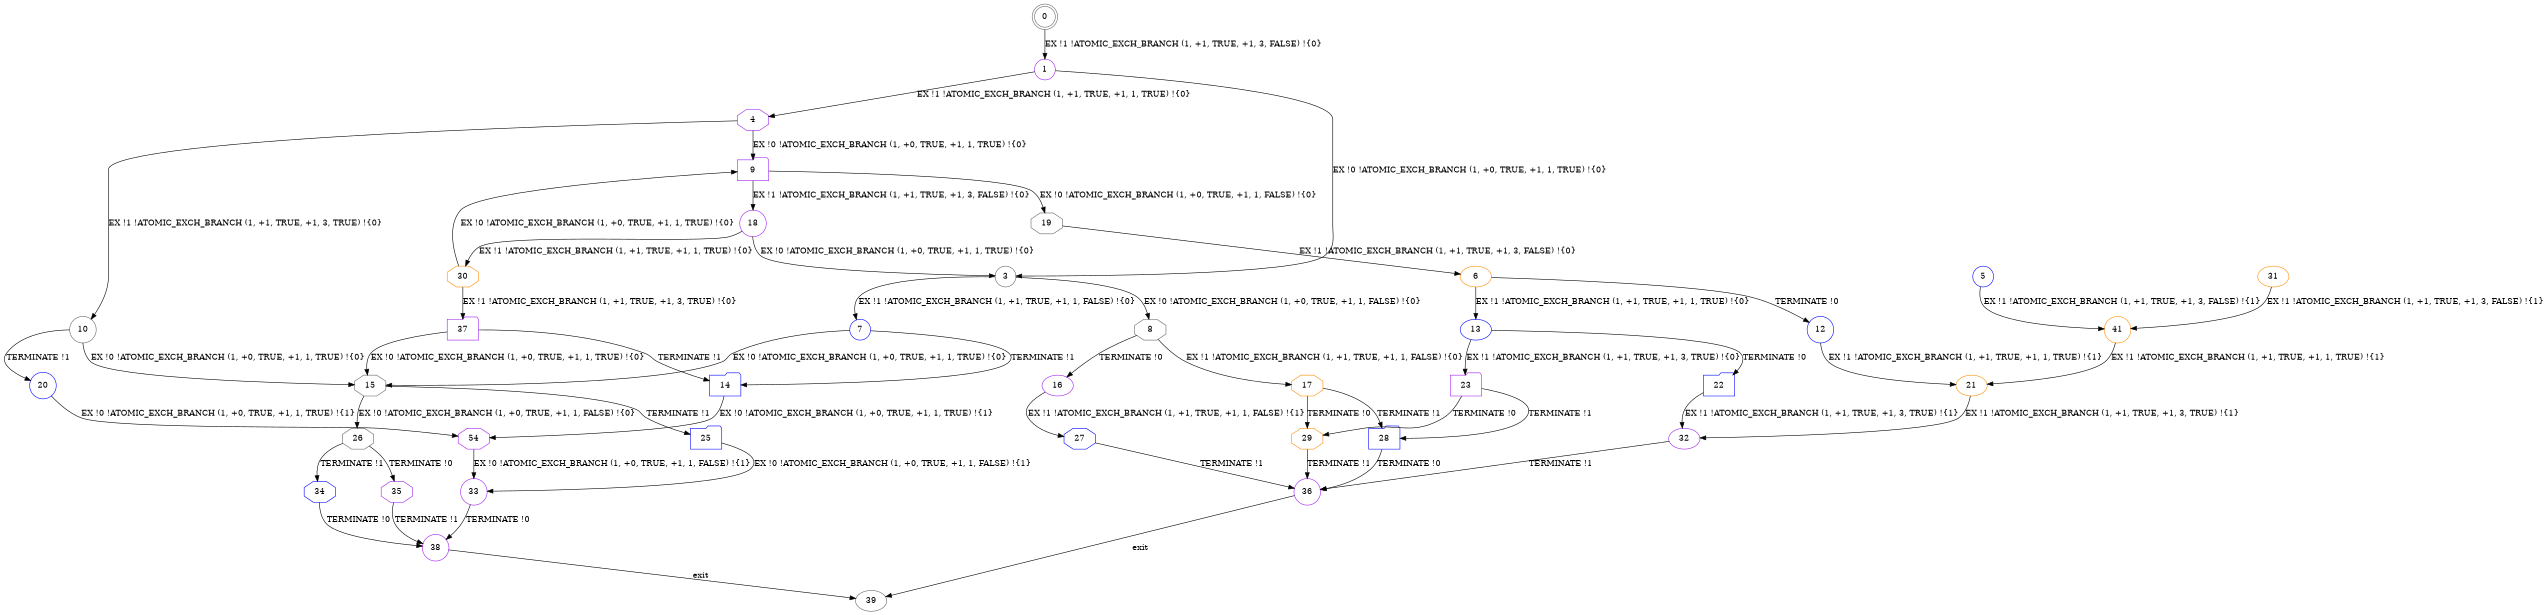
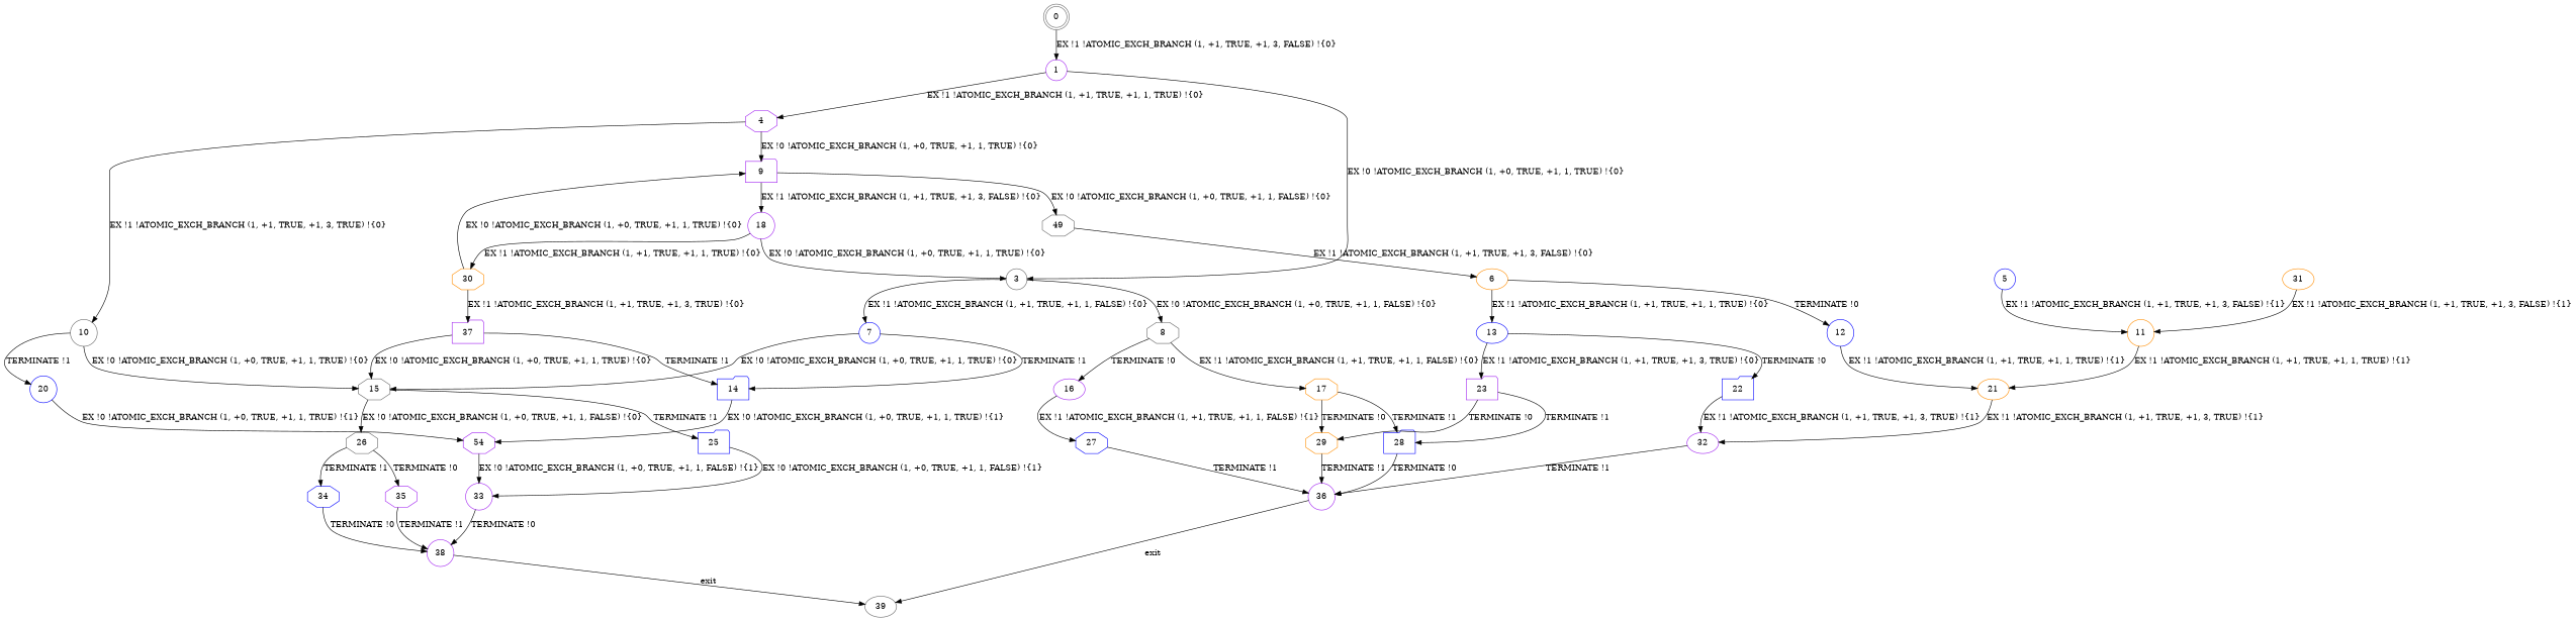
  digraph {
    node [color=purple shape=circle]
    0 [color=gray40 peripheries=2]
    1
    3 [color=gray40]
    4 [shape=octagon]
    7 [color=blue]
    8 [color=gray40 shape=octagon]
    9 [shape=folder]
    10 [color=gray40]
    5 [color=blue]
-   11 [color=darkorange label=41]
+   11 [color=darkorange]
    6 [color=darkorange shape=ellipse]
    12 [color=blue]
    13 [color=blue shape=ellipse]
    14 [color=blue shape=folder]
    15 [color=gray40 shape=octagon]
    16 [shape=ellipse]
    17 [color=darkorange shape=octagon]
    18
-   19 [color=gray40 shape=octagon]
+   19 [color=gray40 shape=octagon label=49]
    20 [color=blue]
    21 [color=darkorange shape=ellipse]
    22 [color=blue shape=folder]
    23 [shape=folder]
    n24 [label=54 shape=octagon]
    25 [color=blue shape=folder]
    26 [color=gray40 shape=octagon]
    27 [color=blue shape=octagon]
    28 [color=blue shape=folder]
    29 [color=darkorange shape=octagon]
    30 [color=darkorange shape=octagon]
    32 [shape=ellipse]
    33
    34 [color=blue shape=octagon]
    35 [shape=octagon]
    36
    37 [shape=folder]
    31 [color=darkorange shape=ellipse]
    38
    39 [color=gray40 shape=ellipse]
    0 -> 1 [label="EX !1 !ATOMIC_EXCH_BRANCH (1, +1, TRUE, +1, 3, FALSE) !{0}"]
    1 -> 3 [label="EX !0 !ATOMIC_EXCH_BRANCH (1, +0, TRUE, +1, 1, TRUE) !{0}"]
    1 -> 4 [label="EX !1 !ATOMIC_EXCH_BRANCH (1, +1, TRUE, +1, 1, TRUE) !{0}"]
    3 -> 7 [label="EX !1 !ATOMIC_EXCH_BRANCH (1, +1, TRUE, +1, 1, FALSE) !{0}"]
    3 -> 8 [label="EX !0 !ATOMIC_EXCH_BRANCH (1, +0, TRUE, +1, 1, FALSE) !{0}"]
    4 -> 9 [label="EX !0 !ATOMIC_EXCH_BRANCH (1, +0, TRUE, +1, 1, TRUE) !{0}"]
    4 -> 10 [label="EX !1 !ATOMIC_EXCH_BRANCH (1, +1, TRUE, +1, 3, TRUE) !{0}"]
    7 -> 14 [label="TERMINATE !1"]
    7 -> 15 [label="EX !0 !ATOMIC_EXCH_BRANCH (1, +0, TRUE, +1, 1, TRUE) !{0}"]
    8 -> 16 [label="TERMINATE !0"]
    8 -> 17 [label="EX !1 !ATOMIC_EXCH_BRANCH (1, +1, TRUE, +1, 1, FALSE) !{0}"]
    9 -> 18 [label="EX !1 !ATOMIC_EXCH_BRANCH (1, +1, TRUE, +1, 3, FALSE) !{0}"]
    9 -> 19 [label="EX !0 !ATOMIC_EXCH_BRANCH (1, +0, TRUE, +1, 1, FALSE) !{0}"]
    10 -> 15 [label="EX !0 !ATOMIC_EXCH_BRANCH (1, +0, TRUE, +1, 1, TRUE) !{0}"]
    10 -> 20 [label="TERMINATE !1"]
    5 -> 11 [label="EX !1 !ATOMIC_EXCH_BRANCH (1, +1, TRUE, +1, 3, FALSE) !{1}"]
    11 -> 21 [label="EX !1 !ATOMIC_EXCH_BRANCH (1, +1, TRUE, +1, 1, TRUE) !{1}"]
    6 -> 12 [label="TERMINATE !0"]
    6 -> 13 [label="EX !1 !ATOMIC_EXCH_BRANCH (1, +1, TRUE, +1, 1, TRUE) !{0}"]
    12 -> 21 [label="EX !1 !ATOMIC_EXCH_BRANCH (1, +1, TRUE, +1, 1, TRUE) !{1}"]
    13 -> 22 [label="TERMINATE !0"]
    13 -> 23 [label="EX !1 !ATOMIC_EXCH_BRANCH (1, +1, TRUE, +1, 3, TRUE) !{0}"]
    14 -> n24 [label="EX !0 !ATOMIC_EXCH_BRANCH (1, +0, TRUE, +1, 1, TRUE) !{1}"]
    15 -> 25 [label="TERMINATE !1"]
    15 -> 26 [label="EX !0 !ATOMIC_EXCH_BRANCH (1, +0, TRUE, +1, 1, FALSE) !{0}"]
    16 -> 27 [label="EX !1 !ATOMIC_EXCH_BRANCH (1, +1, TRUE, +1, 1, FALSE) !{1}"]
    17 -> 28 [label="TERMINATE !1"]
    17 -> 29 [label="TERMINATE !0"]
    18 -> 3 [label="EX !0 !ATOMIC_EXCH_BRANCH (1, +0, TRUE, +1, 1, TRUE) !{0}"]
    18 -> 30 [label="EX !1 !ATOMIC_EXCH_BRANCH (1, +1, TRUE, +1, 1, TRUE) !{0}"]
    19 -> 6 [label="EX !1 !ATOMIC_EXCH_BRANCH (1, +1, TRUE, +1, 3, FALSE) !{0}"]
    20 -> n24 [label="EX !0 !ATOMIC_EXCH_BRANCH (1, +0, TRUE, +1, 1, TRUE) !{1}"]
    21 -> 32 [label="EX !1 !ATOMIC_EXCH_BRANCH (1, +1, TRUE, +1, 3, TRUE) !{1}"]
    22 -> 32 [label="EX !1 !ATOMIC_EXCH_BRANCH (1, +1, TRUE, +1, 3, TRUE) !{1}"]
    23 -> 28 [label="TERMINATE !1"]
    23 -> 29 [label="TERMINATE !0"]
    n24 -> 33 [label="EX !0 !ATOMIC_EXCH_BRANCH (1, +0, TRUE, +1, 1, FALSE) !{1}"]
    25 -> 33 [label="EX !0 !ATOMIC_EXCH_BRANCH (1, +0, TRUE, +1, 1, FALSE) !{1}"]
    26 -> 34 [label="TERMINATE !1"]
    26 -> 35 [label="TERMINATE !0"]
    27 -> 36 [label="TERMINATE !1"]
    28 -> 36 [label="TERMINATE !0"]
    29 -> 36 [label="TERMINATE !1"]
    30 -> 9 [label="EX !0 !ATOMIC_EXCH_BRANCH (1, +0, TRUE, +1, 1, TRUE) !{0}"]
    30 -> 37 [label="EX !1 !ATOMIC_EXCH_BRANCH (1, +1, TRUE, +1, 3, TRUE) !{0}"]
    32 -> 36 [label="TERMINATE !1"]
    33 -> 38 [label="TERMINATE !0"]
    34 -> 38 [label="TERMINATE !0"]
    35 -> 38 [label="TERMINATE !1"]
    36 -> 39 [label=exit]
    37 -> 14 [label="TERMINATE !1"]
    37 -> 15 [label="EX !0 !ATOMIC_EXCH_BRANCH (1, +0, TRUE, +1, 1, TRUE) !{0}"]
    31 -> 11 [label="EX !1 !ATOMIC_EXCH_BRANCH (1, +1, TRUE, +1, 3, FALSE) !{1}"]
    38 -> 39 [label=exit]
  }
